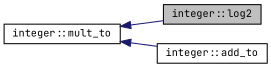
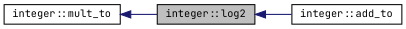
  digraph {
    fontname="JetBrains Mono"
    rankdir=LR
    node [color=black fillcolor=white fontname="JetBrains Mono" fontsize=10 shape=record style=filled]
    edge [color=midnightblue dir=back fontname="JetBrains Mono" fontsize=10 labelfontname=Helvetica labelfontsize=10 style=solid]
    n1 [fillcolor=grey75 fontcolor=black height=0.2 label="integer::log2" width=0.4]
    n2 [height=0.2 label="integer::add_to" width=0.4]
    n3 [height=0.2 label="integer::mult_to" width=0.4]
-   n3 -> n2
+   n1 -> n2
    n3 -> n1
  }
